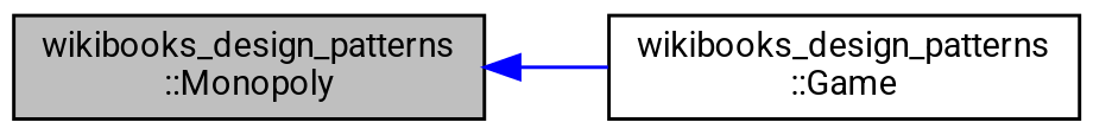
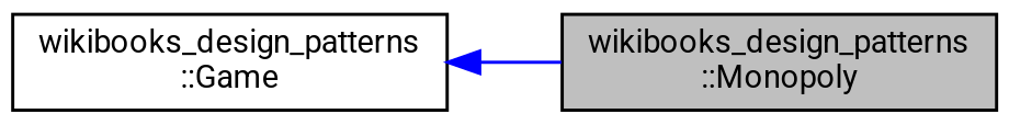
  digraph {
    rankdir=LR
    fontname=Roboto
    node [color=black fontname=Roboto fontsize=10 shape=record style=filled]
    n1 [fillcolor=grey75 fontcolor=black height=0.2 label="wikibooks_design_patterns\l::Monopoly" width=0.4]
    n2 [fillcolor=white height=0.2 label="wikibooks_design_patterns\l::Game" width=0.4]
-   n1 -> n2 [color=blue dir=back fontname=Roboto fontsize=10 labelfontname=Helvetica labelfontsize=10 style=solid]
+   n2 -> n1 [color=blue dir=back fontname=Roboto fontsize=10 labelfontname=Helvetica labelfontsize=10 style=solid]
  }
